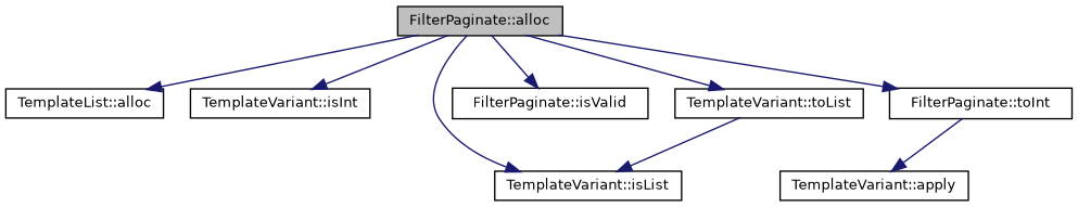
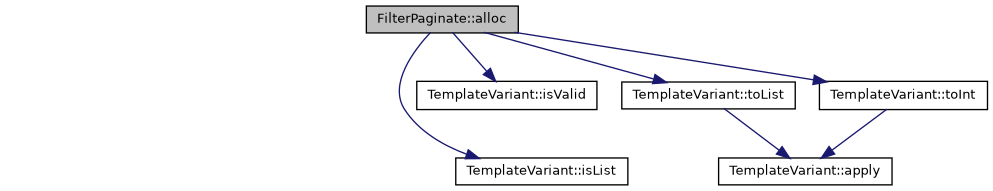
  digraph {
    rankdir=TB
    node [color=black fillcolor=white fontname=Helvetica fontsize=10 shape=record style=filled]
    edge [color=midnightblue fontname=Helvetica fontsize=10 labelfontname=Helvetica labelfontsize=10 style=solid]
    n1 [fillcolor=grey75 fontcolor=black height=0.2 label="FilterPaginate::alloc" width=0.4]
-   n2 [height=0.2 label="TemplateList::alloc" width=0.4]
-   n3 [height=0.2 label="TemplateVariant::isInt" width=0.4]
    n4 [height=0.2 label="TemplateVariant::isList" width=0.4]
-   n5 [height=0.2 label="FilterPaginate::isValid" width=0.4]
-   n6 [height=0.2 label="FilterPaginate::toInt" width=0.4]
+   n5 [height=0.2 label="TemplateVariant::isValid" width=0.4]
+   n6 [height=0.2 label="TemplateVariant::toInt" width=0.4]
    n7 [height=0.2 label="TemplateVariant::toList" width=0.4]
    n8 [height=0.2 label="TemplateVariant::apply" width=0.4]
-   n1 -> n2
-   n1 -> n3
    n1 -> n4
    n1 -> n5
    n1 -> n6
    n1 -> n7
    n6 -> n8
-   n7 -> n4
+   n7 -> n8
  }
